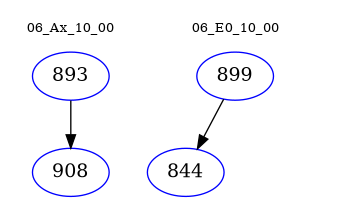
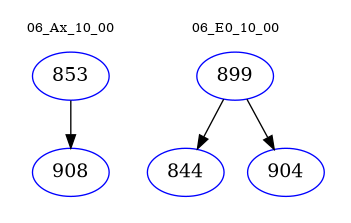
  digraph {
    node [color=blue]
    edge [color=black]
-   n1 [label=893]
+   n1 [label=853]
    n2 [label=908]
    n3 [label=899]
    n4 [label=844]
+   n5 [label=904]
    subgraph cluster_1 {
      color=white
      fontsize=10
      label="06_Ax_10_00"
      n1
      n2
    }
    subgraph cluster_2 {
      color=white
      fontsize=10
      label="06_E0_10_00"
      n3
      n4
+     n5
    }
    n1 -> n2
    n3 -> n4
+   n3 -> n5
  }
